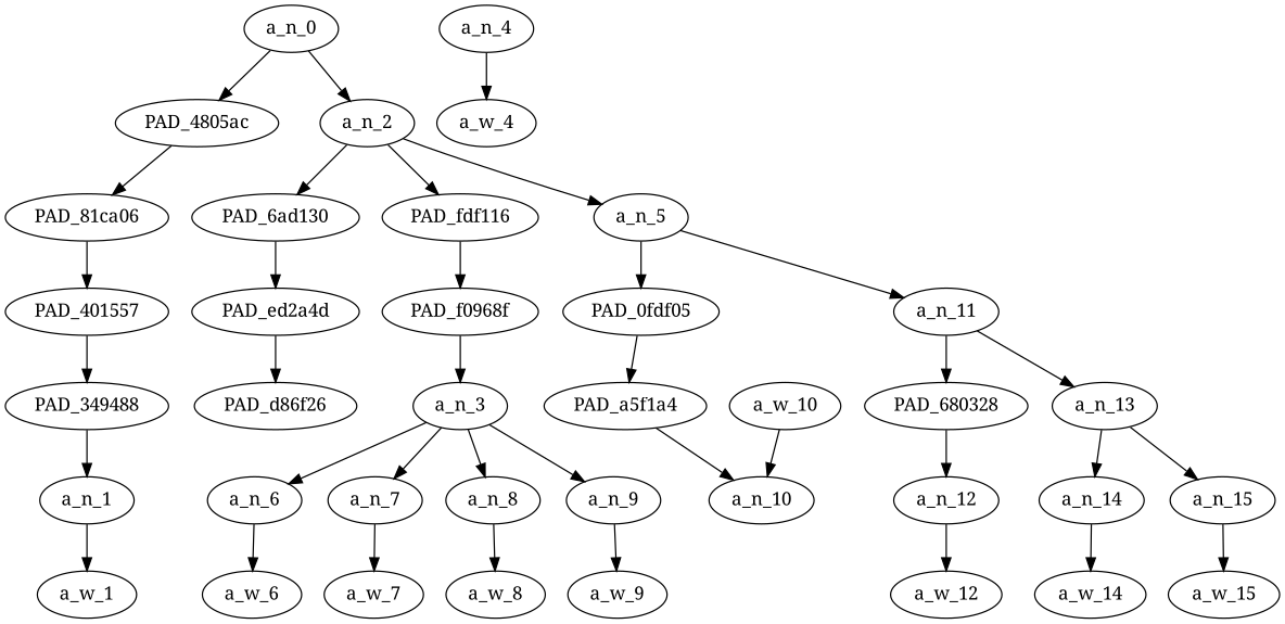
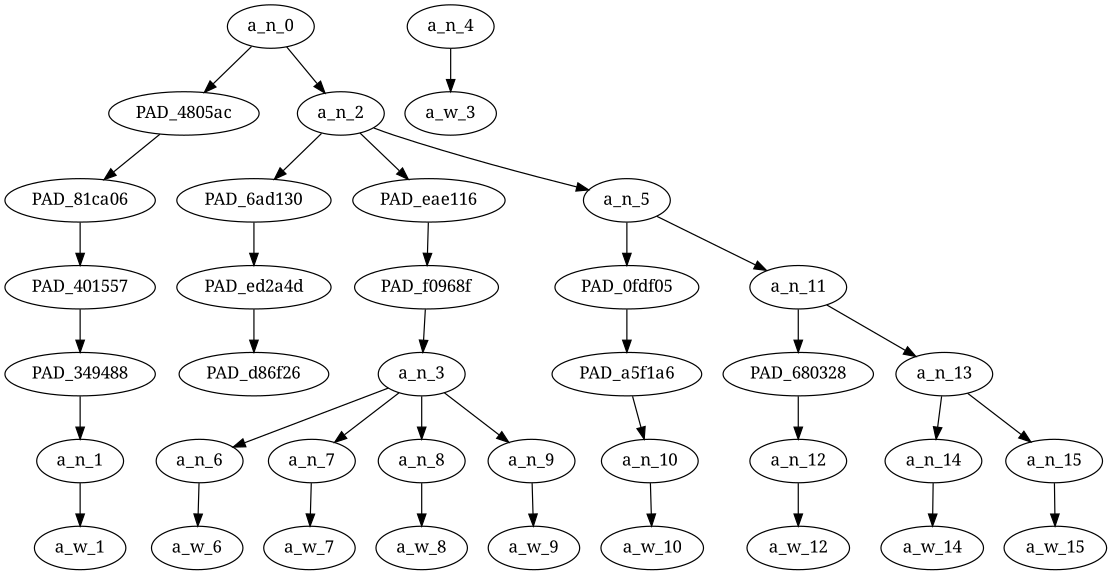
  strict digraph {
    fontname="Noto Serif"
    node [div_dir=1 fontname="Noto Serif" index=0 level=1 text_span="[0]" value=0.06516874]
    edge [fontname="Noto Serif"]
    a_n_0 [level=6 text_span="[0, 1, 2, 3, 4, 5, 6, 7, 8, 9]" value=0.99999999]
    PAD_4805ac [level=5]
    a_n_2 [index=1 level=5 text_span="[1, 2, 3, 4, 5, 6, 7, 8, 9]" value=0.93378567]
    PAD_81ca06 [level=4]
    PAD_6ad130 [index=2 level=4 text_span="[5]" value=0.04456908]
-   PAD_eae116 [div_dir=-1 index=1 level=4 text_span="[1, 2, 3, 4]" value=0.23695184 label=PAD_fdf116]
+   PAD_eae116 [div_dir=-1 index=1 level=4 text_span="[1, 2, 3, 4]" value=0.23695184]
    a_n_5 [index=3 level=4 text_span="[6, 7, 8, 9]" value=0.65126841]
    PAD_401557 [level=3]
    PAD_ed2a4d [index=2 level=3 text_span="[5]" value=0.04456908]
    PAD_f0968f [div_dir=-1 index=1 level=3 text_span="[1, 2, 3, 4]" value=0.23695184]
    PAD_0fdf05 [div_dir=-1 index=3 level=3 text_span="[6]" value=0.04897885]
    a_n_11 [index=4 level=3 text_span="[7, 8, 9]" value=0.60087367]
    PAD_349488 [level=2]
    a_n_1
    a_w_1 [div_dir=0 level=0 value=why]
    PAD_d86f26 [index=2 level=2 text_span="[5]" value=0.04456908]
    a_n_3 [div_dir=-1 index=1 level=2 text_span="[1, 2, 3, 4]" value=0.23695184]
-   PAD_a5f1a6 [div_dir=-1 index=3 level=2 text_span="[6]" value=0.04897885 label=PAD_a5f1a4]
+   PAD_a5f1a6 [div_dir=-1 index=3 level=2 text_span="[6]" value=0.04897885]
    PAD_680328 [div_dir=-1 index=4 level=2 text_span="[7]" value=0.05985911]
    a_n_13 [index=5 level=2 text_span="[8, 9]" value=0.53941152]
    a_n_4 [index=5 text_span="[5]" value=0.04456908]
-   a_w_4 [div_dir=0 index=5 level=0 text_span="[5]" value=ever]
+   a_w_4 [div_dir=0 index=5 level=0 text_span="[5]" value=ever label=a_w_3]
    a_n_6 [div_dir=-1 index=1 text_span="[1]" value=0.04207108]
    a_n_7 [div_dir=-1 index=2 text_span="[2]" value=0.05233414]
    a_n_8 [index=3 text_span="[3]" value=0.07453809]
    a_n_9 [div_dir=-1 index=4 text_span="[4]" value=0.06796673]
    a_w_6 [div_dir=0 index=1 level=0 text_span="[1]" value=the]
    a_w_7 [div_dir=0 index=2 level=0 text_span="[2]" value=second]
    a_w_8 [div_dir=0 index=3 level=0 text_span="[3]" value=greatest]
    a_w_9 [div_dir=0 index=4 level=0 text_span="[4]" value=film]
    a_n_10 [div_dir=-1 index=6 text_span="[6]" value=0.04897885]
    a_n_12 [div_dir=-1 index=7 text_span="[7]" value=0.05985911]
    a_n_14 [index=8 text_span="[8]" value=0.38763605]
    a_n_15 [index=9 text_span="[9]" value=0.14981984]
    a_w_10 [div_dir=0 index=6 level=0 text_span="[6]" value=produced]
    a_w_12 [div_dir=0 index=7 level=0 text_span="[7]" value=after]
    a_w_14 [div_dir=0 index=8 level=0 text_span="[8]" value=nigger]
    a_w_15 [div_dir=0 index=9 level=0 text_span="[9]" value=kitty]
    a_n_0 -> PAD_4805ac
    a_n_0 -> a_n_2
    PAD_4805ac -> PAD_81ca06
    a_n_2 -> PAD_6ad130
    a_n_2 -> PAD_eae116
    a_n_2 -> a_n_5
    PAD_81ca06 -> PAD_401557
    PAD_6ad130 -> PAD_ed2a4d
    PAD_eae116 -> PAD_f0968f
    a_n_5 -> PAD_0fdf05
    a_n_5 -> a_n_11
    PAD_401557 -> PAD_349488
    PAD_ed2a4d -> PAD_d86f26
    PAD_f0968f -> a_n_3
    PAD_0fdf05 -> PAD_a5f1a6
    a_n_11 -> PAD_680328
    a_n_11 -> a_n_13
    PAD_349488 -> a_n_1
    a_n_1 -> a_w_1
    a_n_3 -> a_n_6
    a_n_3 -> a_n_7
    a_n_3 -> a_n_8
    a_n_3 -> a_n_9
    PAD_a5f1a6 -> a_n_10
    PAD_680328 -> a_n_12
    a_n_13 -> a_n_14
    a_n_13 -> a_n_15
    a_n_4 -> a_w_4
    a_n_6 -> a_w_6
    a_n_7 -> a_w_7
    a_n_8 -> a_w_8
    a_n_9 -> a_w_9
-   a_w_10 -> a_n_10
+   a_n_10 -> a_w_10
    a_n_12 -> a_w_12
    a_n_14 -> a_w_14
    a_n_15 -> a_w_15
  }
